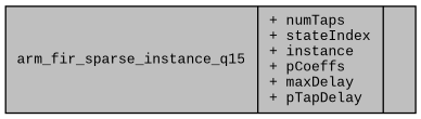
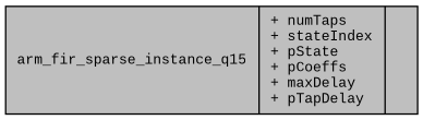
  digraph {
    rankdir=LR
    fontname="Liberation Mono"
-   n1 [color=black fillcolor=grey75 fontcolor=black fontname="Liberation Mono" fontsize=10 height=0.2 label="{arm_fir_sparse_instance_q15\n|+ numTaps\l+ stateIndex\l+ instance\l+ pCoeffs\l+ maxDelay\l+ pTapDelay\l|}" shape=record style=filled width=0.4]
+   n1 [color=black fillcolor=grey75 fontcolor=black fontname="Liberation Mono" fontsize=10 height=0.2 label="{arm_fir_sparse_instance_q15\n|+ numTaps\l+ stateIndex\l+ pState\l+ pCoeffs\l+ maxDelay\l+ pTapDelay\l|}" shape=record style=filled width=0.4]
  }
